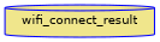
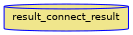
  digraph {
    rankdir=TB
-   n1 [color=blue fillcolor=khaki fontname=Helvetica fontsize=10 height=0.2 label=wifi_connect_result shape=cylinder style=filled width=0.4]
+   n1 [color=blue fillcolor=khaki fontname=Helvetica fontsize=10 height=0.2 label=result_connect_result shape=cylinder style=filled width=0.4]
  }
